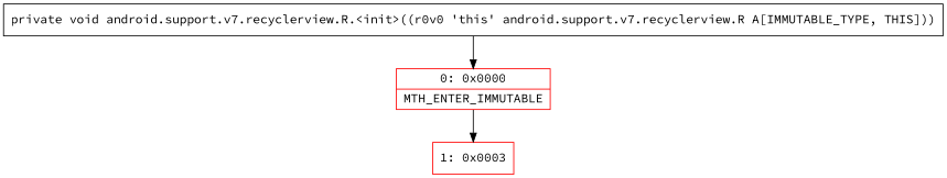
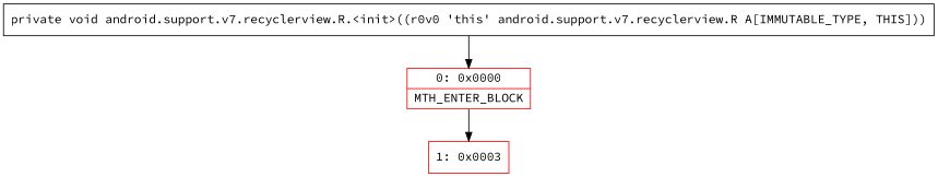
  digraph {
    fontname="Source Code Pro"
    node [color=red shape=record fontname="Source Code Pro"]
    edge [fontname="Source Code Pro"]
-   n1 [label="{0\:\ 0x0000|MTH_ENTER_IMMUTABLE\l}"]
+   n1 [label="{0\:\ 0x0000|MTH_ENTER_BLOCK\l}"]
    n2 [label="{1\:\ 0x0003}"]
    n3 [label="{private void android.support.v7.recyclerview.R.\<init\>((r0v0 'this' android.support.v7.recyclerview.R A[IMMUTABLE_TYPE, THIS])) }" color=""]
    subgraph cluster_1 {
      label="R(0)"
    }
    n1 -> n2
    n3 -> n1
  }
